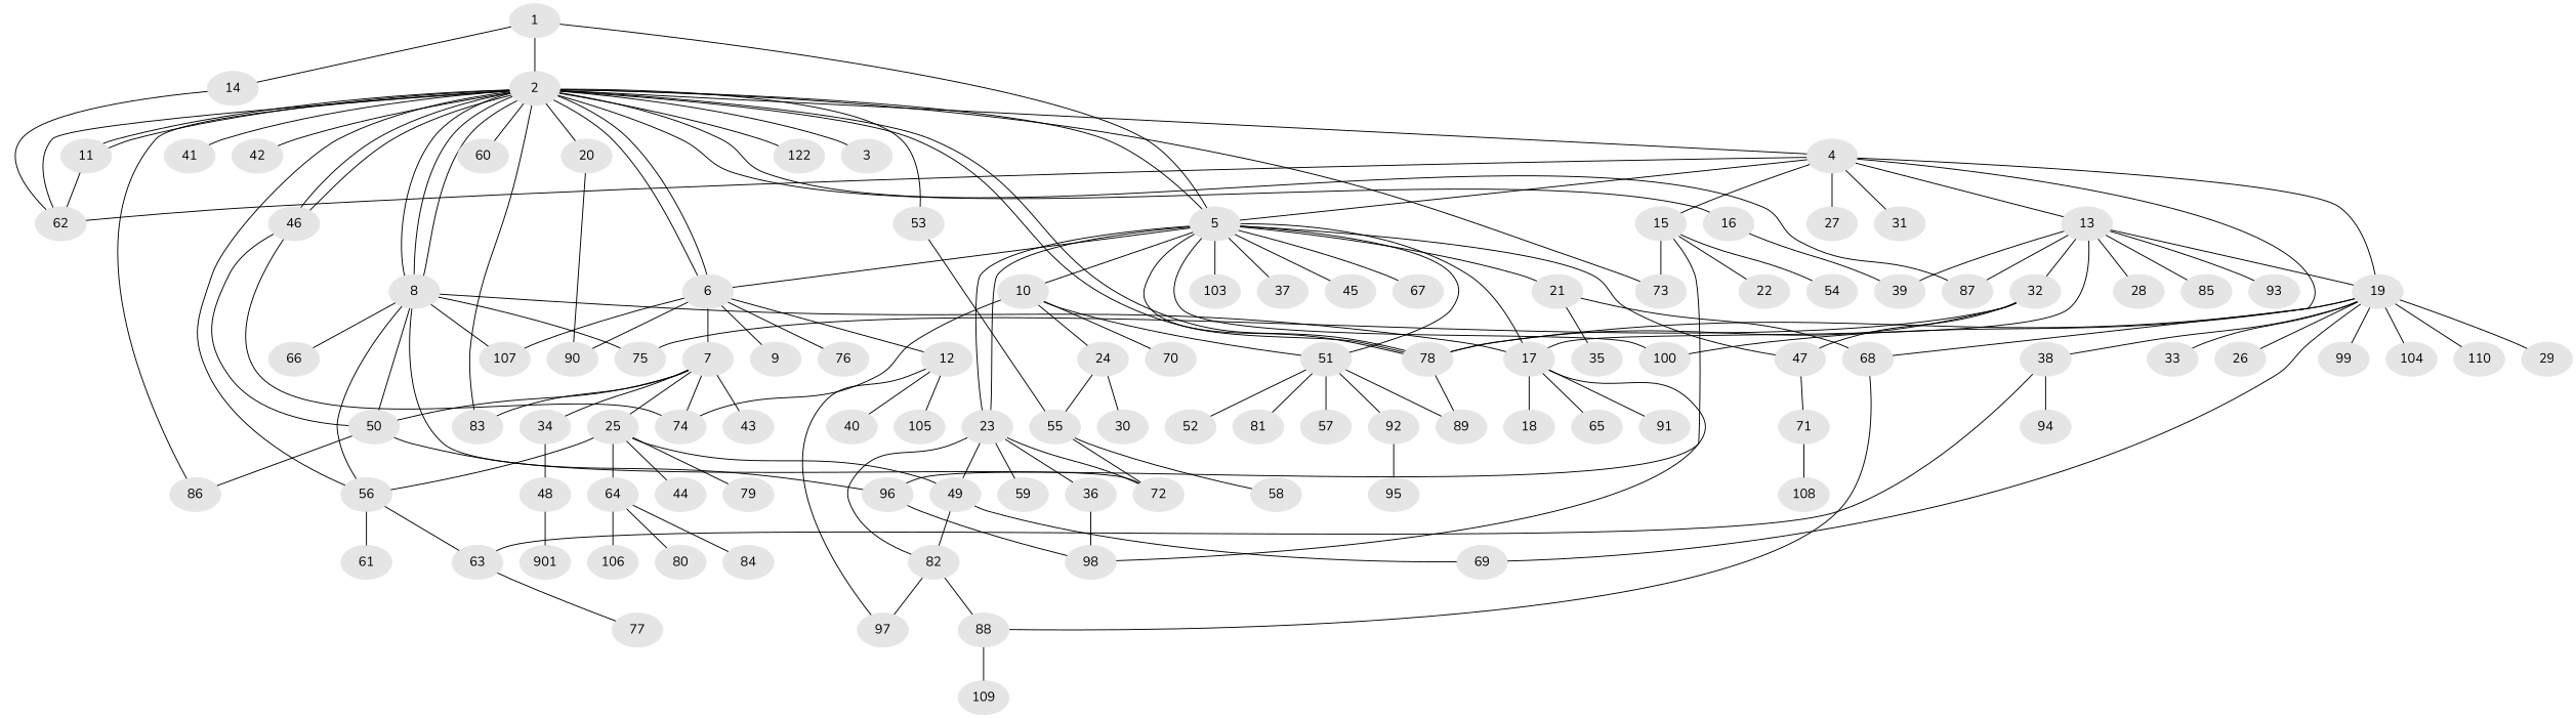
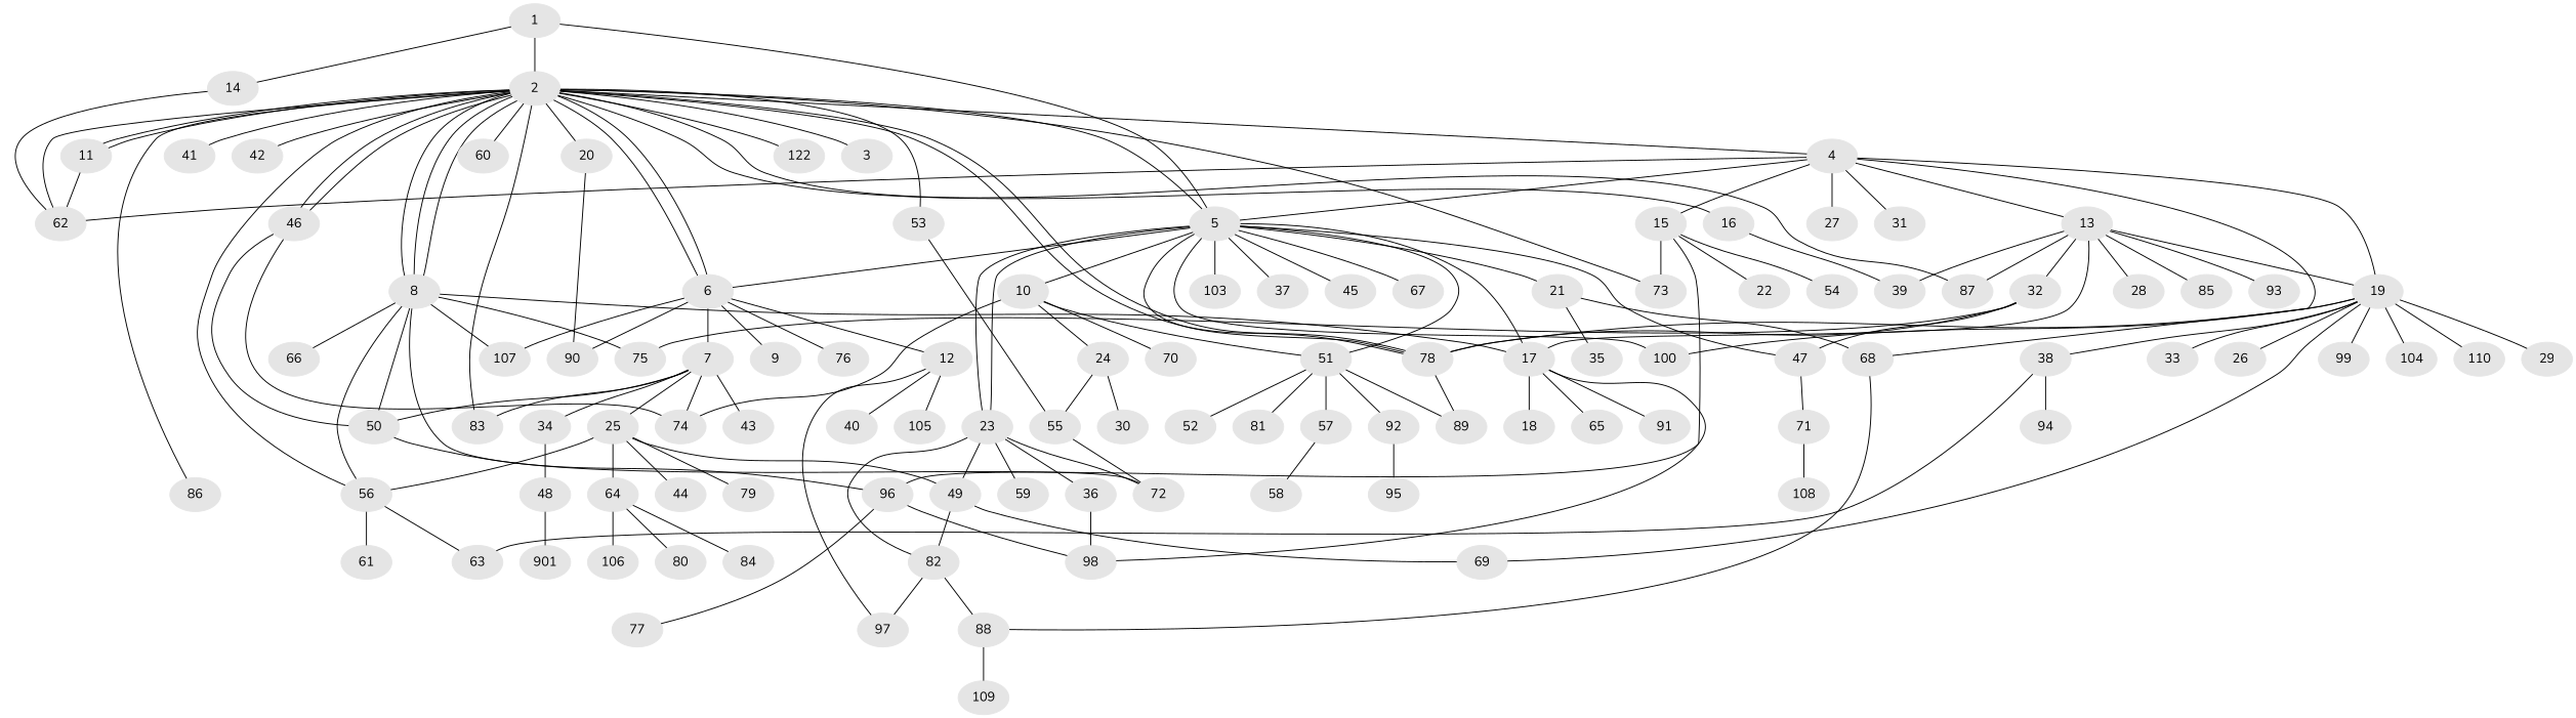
  graph {
    fontname=Nunito
    node [color=gray90 fontname=Nunito style=filled]
    edge [fontname=Nunito]
    1
    2
    5
    14
    3
    4
    6
    8
    11
    16
    20
    41
    42
    46
    53
    56
    60
    62
    73
    78
    83
    86
    87
    n24 [label=122]
    10
    17
    21
    23
    37
    45
    47
    51
    67
    100
    103
    13
    15
    19
    27
    31
    68
    7
    9
    12
    76
    90
    107
    50
    66
    72
    75
    39
    74
    55
    63
    61
    89
    28
    32
    85
    93
    22
    54
    96
    26
    29
    33
    38
    69
    99
    104
    110
    88
    24
    70
    18
    65
    91
    98
    35
    36
    49
    59
    82
    71
    52
    57
    81
    92
    25
    34
    43
    40
    97
    105
    44
    64
    79
    48
    30
    94
    58
    80
    84
    106
    n106 [label=901]
    77
    108
    95
    109
    1 -- 2
    1 -- 5
    1 -- 14
    2 -- 5
    2 -- 3
    2 -- 4
    2 -- 6
    2 -- 6
    2 -- 8
    2 -- 8
    2 -- 8
    2 -- 11
    2 -- 11
    2 -- 16
    2 -- 20
    2 -- 41
    2 -- 42
    2 -- 46
    2 -- 46
    2 -- 53
    2 -- 56
    2 -- 60
    2 -- 62
    2 -- 73
    2 -- 78
    2 -- 78
    2 -- 83
    2 -- 86
    2 -- 87
    2 -- n24
    5 -- 6
    5 -- 78
    5 -- 10
    5 -- 17
    5 -- 21
    5 -- 23
    5 -- 23
    5 -- 37
    5 -- 45
    5 -- 47
    5 -- 51
    5 -- 67
    5 -- 100
    5 -- 103
    14 -- 62
    4 -- 5
    4 -- 62
    4 -- 13
    4 -- 15
    4 -- 19
    4 -- 27
    4 -- 31
    4 -- 68
    6 -- 7
    6 -- 9
    6 -- 12
    6 -- 76
    6 -- 90
    6 -- 107
    8 -- 56
    8 -- 17
    8 -- 107
    8 -- 50
    8 -- 66
    8 -- 72
    8 -- 75
    11 -- 62
    16 -- 39
    20 -- 90
    46 -- 50
    46 -- 74
    53 -- 55
    56 -- 63
    56 -- 61
    78 -- 89
    10 -- 51
    10 -- 74
    10 -- 24
    10 -- 70
    17 -- 18
    17 -- 65
    17 -- 91
    17 -- 98
    21 -- 68
    21 -- 35
    23 -- 72
    23 -- 36
    23 -- 49
    23 -- 59
    23 -- 82
    47 -- 71
    51 -- 89
    51 -- 52
    51 -- 57
    51 -- 81
    51 -- 92
    13 -- 87
    13 -- 17
    13 -- 19
    13 -- 39
    13 -- 28
    13 -- 32
    13 -- 85
    13 -- 93
    15 -- 73
    15 -- 22
    15 -- 54
    15 -- 96
    19 -- 78
    19 -- 100
    19 -- 26
    19 -- 29
    19 -- 33
    19 -- 38
    19 -- 69
    19 -- 99
    19 -- 104
    19 -- 110
    68 -- 88
    7 -- 83
    7 -- 50
    7 -- 74
    7 -- 25
    7 -- 34
    7 -- 43
    12 -- 40
    12 -- 97
    12 -- 105
-   50 -- 86
    50 -- 96
    55 -- 72
-   55 -- 58
-   63 -- 77
+   57 -- 58
+   96 -- 77
    32 -- 78
    32 -- 47
    32 -- 75
    96 -- 98
    38 -- 63
    38 -- 94
    88 -- 109
    24 -- 55
    24 -- 30
    36 -- 98
    49 -- 69
    49 -- 82
    82 -- 88
    82 -- 97
    71 -- 108
    92 -- 95
    25 -- 56
    25 -- 49
    25 -- 44
    25 -- 64
    25 -- 79
    34 -- 48
    64 -- 80
    64 -- 84
    64 -- 106
    48 -- n106
  }
